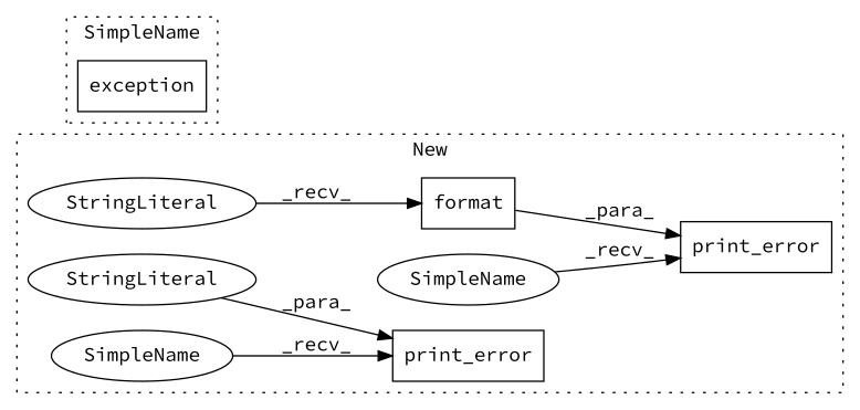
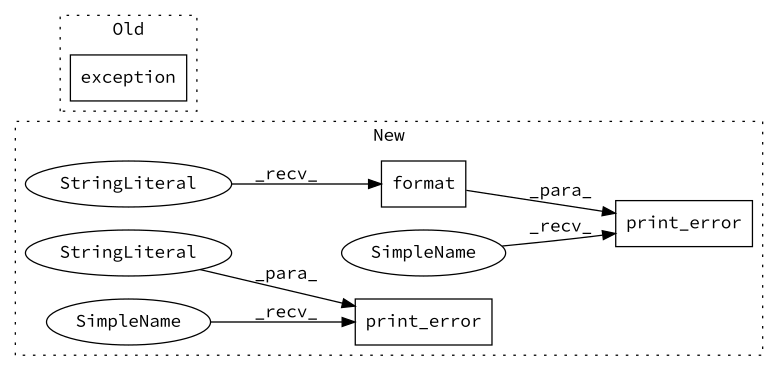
  digraph {
    rankdir=LR
    fontname="Source Code Pro"
    node [a=32 l="12,1" shape=box fontname="Source Code Pro"]
    edge [fontname="Source Code Pro"]
    n1 [label=print_error s="1538,1581"]
    n2 [l="7,1" label=format s="1572,1580"]
    n3 [a=45 l=21 label=StringLiteral s=1550 shape=ellipse]
    n4 [label=print_error s="1481,1521"]
    n5 [a=45 l=28 label=StringLiteral s=1493 shape=ellipse]
    n6 [a=42 l=7 label=SimpleName s=1530 shape=ellipse]
    n7 [a=42 l=7 label=SimpleName s=1473 shape=ellipse]
    n8 [l="10,1" label=exception s="1287,1298"]
    subgraph cluster_1 {
      label=New
      style=dotted
      n1
      n2
      n3
      n4
      n5
      n6
      n7
    }
    subgraph cluster_2 {
-     label=SimpleName
+     label=Old
      style=dotted
      n8
    }
    n2 -> n1 [label=_para_]
    n3 -> n2 [label=_recv_]
    n5 -> n4 [label=_para_]
    n6 -> n1 [label=_recv_]
    n7 -> n4 [label=_recv_]
  }
